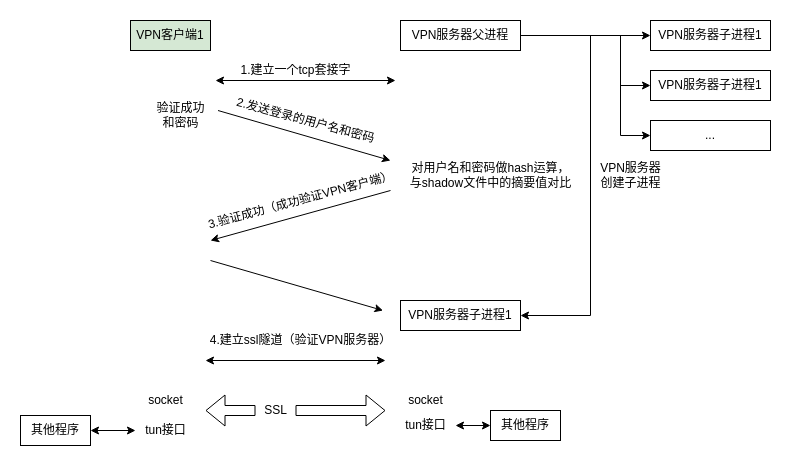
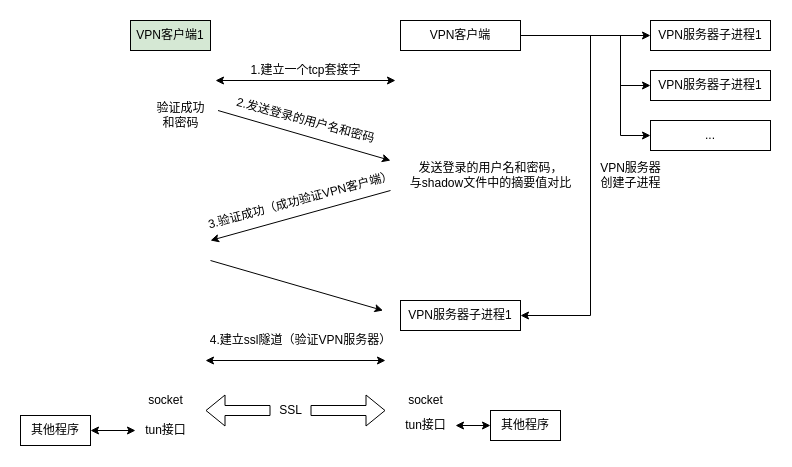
  <mxCell id="0" />
  <mxCell id="1" parent="0" />
  <mxCell id="2" style="edgeStyle=orthogonalEdgeStyle;rounded=0;orthogonalLoop=1;jettySize=auto;html=1;" parent="1" source="6" target="18" edge="1"><mxGeometry relative="1" as="geometry"><Array as="points"><mxPoint x="590" y="35" /><mxPoint x="590" y="315" /></Array></mxGeometry></mxCell>
  <mxCell id="3" style="edgeStyle=orthogonalEdgeStyle;rounded=0;orthogonalLoop=1;jettySize=auto;html=1;" parent="1" source="6" target="32" edge="1"><mxGeometry relative="1" as="geometry" /></mxCell>
  <mxCell id="4" style="edgeStyle=orthogonalEdgeStyle;rounded=0;orthogonalLoop=1;jettySize=auto;html=1;" parent="1" source="6" target="33" edge="1"><mxGeometry relative="1" as="geometry"><Array as="points"><mxPoint x="620" y="35" /><mxPoint x="620" y="85" /></Array></mxGeometry></mxCell>
  <mxCell id="5" style="edgeStyle=orthogonalEdgeStyle;rounded=0;orthogonalLoop=1;jettySize=auto;html=1;" parent="1" source="6" target="34" edge="1"><mxGeometry relative="1" as="geometry"><Array as="points"><mxPoint x="620" y="35" /><mxPoint x="620" y="135" /></Array></mxGeometry></mxCell>
- <mxCell id="6" value="VPN服务器父进程" style="rounded=0;whiteSpace=wrap;html=1;" parent="1" vertex="1"><mxGeometry x="400" y="20" width="120" height="30" as="geometry" /></mxCell>
+ <mxCell id="6" value="VPN客户端" style="rounded=0;whiteSpace=wrap;html=1;" parent="1" vertex="1"><mxGeometry x="400" y="20" width="120" height="30" as="geometry" /></mxCell>
  <mxCell id="7" value="VPN客户端1" style="rounded=0;whiteSpace=wrap;html=1;fillColor=#d5e8d4;" parent="1" vertex="1"><mxGeometry x="130" y="20" width="80" height="30" as="geometry" /></mxCell>
  <mxCell id="8" value="" style="endArrow=classic;startArrow=classic;html=1;" parent="1" edge="1"><mxGeometry width="50" height="50" relative="1" as="geometry"><mxPoint x="215" y="80" as="sourcePoint" /><mxPoint x="395" y="80" as="targetPoint" /></mxGeometry></mxCell>
- <mxCell id="9" value="1.建立一个tcp套接字" style="text;html=1;align=center;verticalAlign=middle;resizable=0;points=[];autosize=1;strokeColor=none;" parent="1" vertex="1"><mxGeometry x="230" y="60" width="130" height="20" as="geometry" /></mxCell>
+ <mxCell id="9" value="1.建立一个tcp套接字" style="text;html=1;align=center;verticalAlign=middle;resizable=0;points=[];autosize=1;strokeColor=none;" parent="1" vertex="1"><mxGeometry x="240" y="60" width="130" height="20" as="geometry" /></mxCell>
  <mxCell id="10" value="" style="endArrow=classic;html=1;" parent="1" edge="1"><mxGeometry width="50" height="50" relative="1" as="geometry"><mxPoint x="217.5" y="110" as="sourcePoint" /><mxPoint x="390" y="160" as="targetPoint" /></mxGeometry></mxCell>
  <mxCell id="11" value="2.发送登录的用户名和密码" style="text;html=1;align=center;verticalAlign=middle;resizable=0;points=[];autosize=1;strokeColor=none;rotation=15;" parent="1" vertex="1"><mxGeometry x="225" y="110" width="160" height="20" as="geometry" /></mxCell>
  <mxCell id="12" value="验证成功&lt;br&gt;和密码" style="text;html=1;align=center;verticalAlign=middle;resizable=0;points=[];autosize=1;strokeColor=none;" parent="1" vertex="1"><mxGeometry x="140" y="100" width="80" height="30" as="geometry" /></mxCell>
- <mxCell id="13" value="对用户名和密码做hash运算，&lt;br&gt;与shadow文件中的摘要值对比" style="text;html=1;align=center;verticalAlign=middle;resizable=0;points=[];autosize=1;strokeColor=none;" parent="1" vertex="1"><mxGeometry x="400" y="160" width="180" height="30" as="geometry" /></mxCell>
+ <mxCell id="13" value="发送登录的用户名和密码，&lt;br&gt;与shadow文件中的摘要值对比" style="text;html=1;align=center;verticalAlign=middle;resizable=0;points=[];autosize=1;strokeColor=none;" parent="1" vertex="1"><mxGeometry x="400" y="160" width="180" height="30" as="geometry" /></mxCell>
  <mxCell id="14" value="" style="endArrow=classic;html=1;" parent="1" edge="1"><mxGeometry width="50" height="50" relative="1" as="geometry"><mxPoint x="390" y="190" as="sourcePoint" /><mxPoint x="210" y="240" as="targetPoint" /></mxGeometry></mxCell>
  <mxCell id="15" value="3.验证成功（成功验证VPN客户端）" style="text;html=1;align=center;verticalAlign=middle;resizable=0;points=[];autosize=1;strokeColor=none;rotation=-15;" parent="1" vertex="1"><mxGeometry x="195" y="190" width="210" height="20" as="geometry" /></mxCell>
  <mxCell id="16" value="" style="endArrow=classic;startArrow=classic;html=1;" parent="1" edge="1"><mxGeometry width="50" height="50" relative="1" as="geometry"><mxPoint x="205" y="360" as="sourcePoint" /><mxPoint x="385" y="360" as="targetPoint" /></mxGeometry></mxCell>
  <mxCell id="17" value="4.建立ssl隧道（验证VPN服务器）" style="text;html=1;align=center;verticalAlign=middle;resizable=0;points=[];autosize=1;strokeColor=none;" parent="1" vertex="1"><mxGeometry x="200" y="330" width="200" height="20" as="geometry" /></mxCell>
  <mxCell id="18" value="VPN服务器子进程1" style="rounded=0;whiteSpace=wrap;html=1;" parent="1" vertex="1"><mxGeometry x="400" y="300" width="120" height="30" as="geometry" /></mxCell>
  <mxCell id="19" value="" style="endArrow=classic;html=1;" parent="1" edge="1"><mxGeometry width="50" height="50" relative="1" as="geometry"><mxPoint x="210" y="260" as="sourcePoint" /><mxPoint x="382.5" y="310" as="targetPoint" /></mxGeometry></mxCell>
  <mxCell id="20" value="VPN服务器&lt;br&gt;创建子进程" style="text;html=1;align=center;verticalAlign=middle;resizable=0;points=[];autosize=1;strokeColor=none;rounded=0;shadow=0;sketch=0;" parent="1" vertex="1"><mxGeometry x="590" y="160" width="80" height="30" as="geometry" /></mxCell>
  <mxCell id="21" value="" style="shape=flexArrow;endArrow=classic;startArrow=none;html=1;" parent="1" source="22" edge="1"><mxGeometry width="100" height="100" relative="1" as="geometry"><mxPoint x="205" y="410" as="sourcePoint" /><mxPoint x="385" y="410" as="targetPoint" /></mxGeometry></mxCell>
- <mxCell id="22" value="SSL" style="text;html=1;align=center;verticalAlign=middle;resizable=0;points=[];autosize=1;strokeColor=none;" parent="1" vertex="1"><mxGeometry x="255" y="400" width="40" height="20" as="geometry" /></mxCell>
+ <mxCell id="22" value="SSL" style="text;html=1;align=center;verticalAlign=middle;resizable=0;points=[];autosize=1;strokeColor=none;" parent="1" vertex="1"><mxGeometry x="270" y="400" width="40" height="20" as="geometry" /></mxCell>
  <mxCell id="23" value="" style="shape=flexArrow;endArrow=none;startArrow=classic;html=1;" parent="1" target="22" edge="1"><mxGeometry width="100" height="100" relative="1" as="geometry"><mxPoint x="205" y="410" as="sourcePoint" /><mxPoint x="385" y="410" as="targetPoint" /></mxGeometry></mxCell>
  <mxCell id="24" value="socket" style="text;html=1;align=center;verticalAlign=middle;resizable=0;points=[];autosize=1;strokeColor=none;" parent="1" vertex="1"><mxGeometry x="140" y="390" width="50" height="20" as="geometry" /></mxCell>
  <mxCell id="25" value="tun接口" style="text;html=1;align=center;verticalAlign=middle;resizable=0;points=[];autosize=1;strokeColor=none;" parent="1" vertex="1"><mxGeometry x="135" y="420" width="60" height="20" as="geometry" /></mxCell>
  <mxCell id="26" value="其他程序" style="whiteSpace=wrap;html=1;rounded=0;shadow=0;sketch=0;" parent="1" vertex="1"><mxGeometry x="20" y="415" width="70" height="30" as="geometry" /></mxCell>
  <mxCell id="27" value="socket" style="text;html=1;align=center;verticalAlign=middle;resizable=0;points=[];autosize=1;strokeColor=none;" parent="1" vertex="1"><mxGeometry x="400" y="390" width="50" height="20" as="geometry" /></mxCell>
  <mxCell id="28" value="tun接口" style="text;html=1;align=center;verticalAlign=middle;resizable=0;points=[];autosize=1;strokeColor=none;" parent="1" vertex="1"><mxGeometry x="395" y="415" width="60" height="20" as="geometry" /></mxCell>
  <mxCell id="29" value="" style="endArrow=classic;startArrow=classic;html=1;exitX=1;exitY=0.5;exitDx=0;exitDy=0;" parent="1" source="26" target="25" edge="1"><mxGeometry width="50" height="50" relative="1" as="geometry"><mxPoint x="380" y="260" as="sourcePoint" /><mxPoint x="430" y="210" as="targetPoint" /></mxGeometry></mxCell>
  <mxCell id="30" value="其他程序" style="whiteSpace=wrap;html=1;rounded=0;shadow=0;sketch=0;" parent="1" vertex="1"><mxGeometry x="490" y="410" width="70" height="30" as="geometry" /></mxCell>
  <mxCell id="31" value="" style="endArrow=classic;startArrow=classic;html=1;" parent="1" source="28" target="30" edge="1"><mxGeometry width="50" height="50" relative="1" as="geometry"><mxPoint x="100" y="440" as="sourcePoint" /><mxPoint x="145" y="440" as="targetPoint" /></mxGeometry></mxCell>
  <mxCell id="32" value="VPN服务器子进程1" style="rounded=0;whiteSpace=wrap;html=1;" parent="1" vertex="1"><mxGeometry x="650" y="20" width="120" height="30" as="geometry" /></mxCell>
  <mxCell id="33" value="VPN服务器子进程1" style="rounded=0;whiteSpace=wrap;html=1;" parent="1" vertex="1"><mxGeometry x="650" y="70" width="120" height="30" as="geometry" /></mxCell>
  <mxCell id="34" value="..." style="rounded=0;whiteSpace=wrap;html=1;" parent="1" vertex="1"><mxGeometry x="650" y="120" width="120" height="30" as="geometry" /></mxCell>
